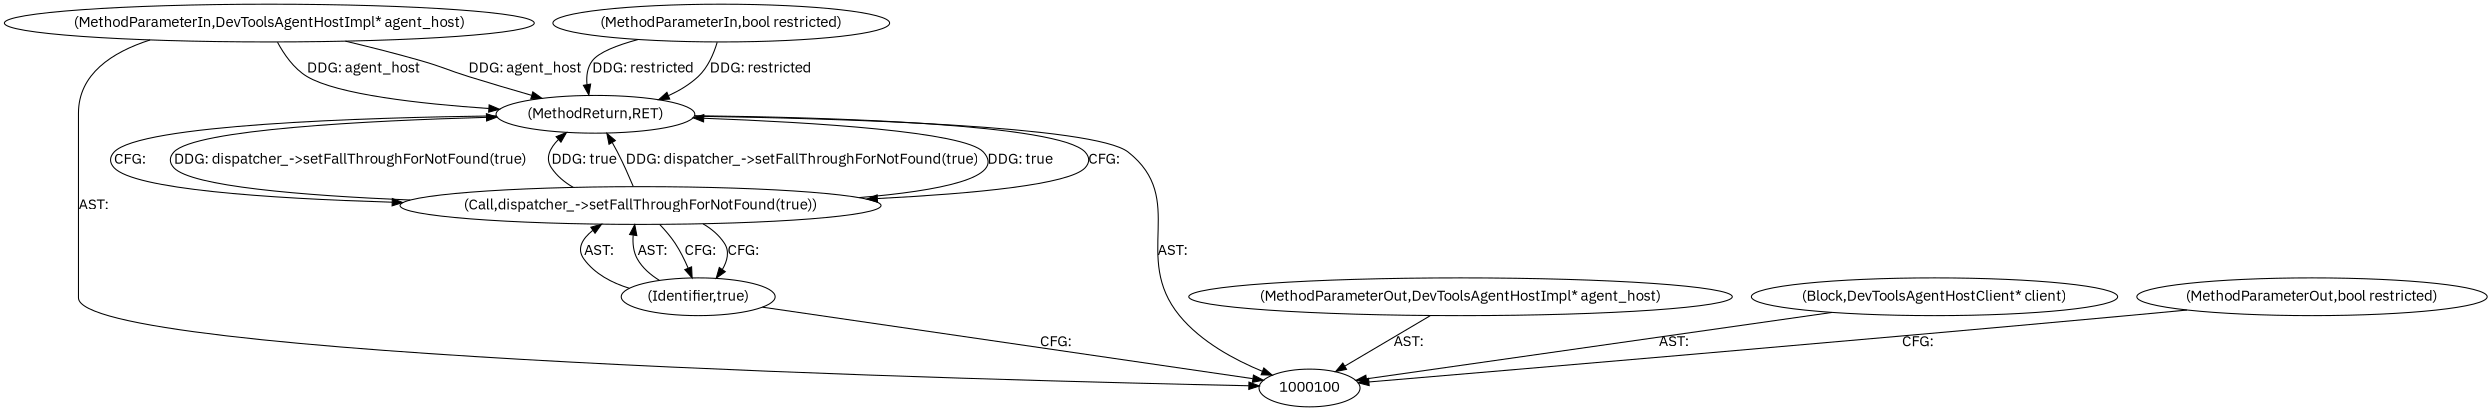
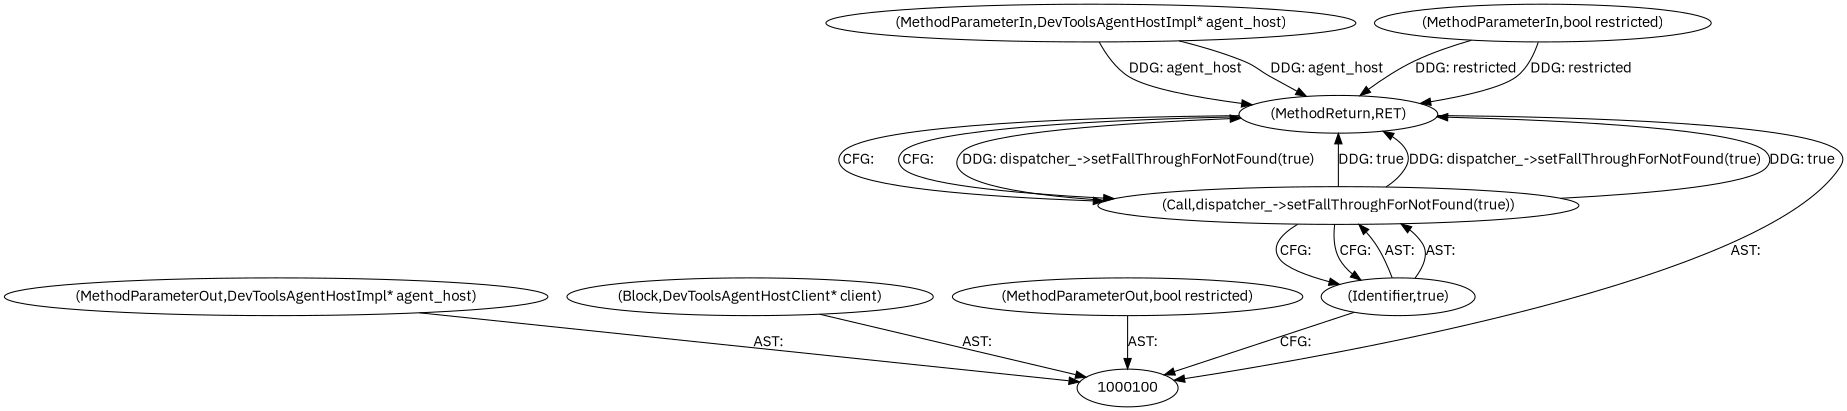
  digraph {
    fontname="IBM Plex Sans"
    node [fontname="IBM Plex Sans"]
    edge [fontname="IBM Plex Sans"]
    n1 [label="(MethodReturn,RET)"]
    n2 [label="(Call,dispatcher_->setFallThroughForNotFound(true))"]
    1000100
    n4 [label="(Identifier,true)"]
    n5 [label="(MethodParameterIn,DevToolsAgentHostImpl* agent_host)"]
    n6 [label="(MethodParameterOut,DevToolsAgentHostImpl* agent_host)"]
    n7 [label="(Block,DevToolsAgentHostClient* client)"]
    n8 [label="(MethodParameterIn,bool restricted)"]
    n9 [label="(MethodParameterOut,bool restricted)"]
    n1 -> n2 [label="CFG: "]
    n1 -> n2 [label="CFG: "]
    n1 -> 1000100 [label="AST: "]
    n2 -> n1 [label="DDG: dispatcher_->setFallThroughForNotFound(true)"]
    n2 -> n1 [label="DDG: true"]
    n2 -> n1 [label="DDG: dispatcher_->setFallThroughForNotFound(true)"]
    n2 -> n1 [label="DDG: true"]
    n2 -> n4 [label="CFG: "]
    n2 -> n4 [label="CFG: "]
    n4 -> n2 [label="AST: "]
    n4 -> n2 [label="AST: "]
    n4 -> 1000100 [label="CFG: "]
    n5 -> n1 [label="DDG: agent_host"]
    n5 -> n1 [label="DDG: agent_host"]
-   n5 -> 1000100 [label="AST: "]
    n6 -> 1000100 [label="AST: "]
    n7 -> 1000100 [label="AST: "]
    n8 -> n1 [label="DDG: restricted"]
    n8 -> n1 [label="DDG: restricted"]
-   n9 -> 1000100 [label="CFG: "]
+   n9 -> 1000100 [label="AST: "]
  }
